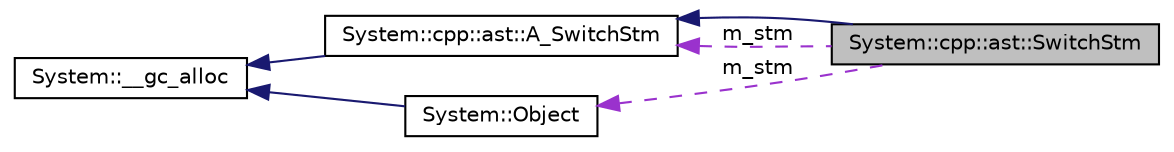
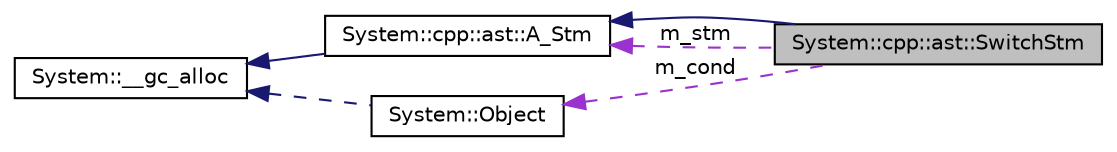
  digraph {
    rankdir=LR
    node [color=black fillcolor=white fontname=Helvetica fontsize=10 shape=record style=filled]
    edge [color=midnightblue dir=back fontname=Helvetica fontsize=10 labelfontname=Helvetica labelfontsize=10 style=solid]
    n1 [fillcolor=grey75 fontcolor=black height=0.2 label="System::cpp::ast::SwitchStm" width=0.4]
-   n2 [height=0.2 label="System::cpp::ast::A_SwitchStm" width=0.4]
+   n2 [height=0.2 label="System::cpp::ast::A_Stm" width=0.4]
    n3 [height=0.2 label="System::Object" width=0.4]
    n4 [height=0.2 label="System::__gc_alloc" width=0.4]
    n2 -> n1
    n2 -> n1 [color=darkorchid3 label=" m_stm" style=dashed]
-   n3 -> n1 [color=darkorchid3 label=" m_stm" style=dashed]
+   n3 -> n1 [color=darkorchid3 label=" m_cond" style=dashed]
    n4 -> n2
-   n4 -> n3
+   n4 -> n3 [style=dashed]
  }
